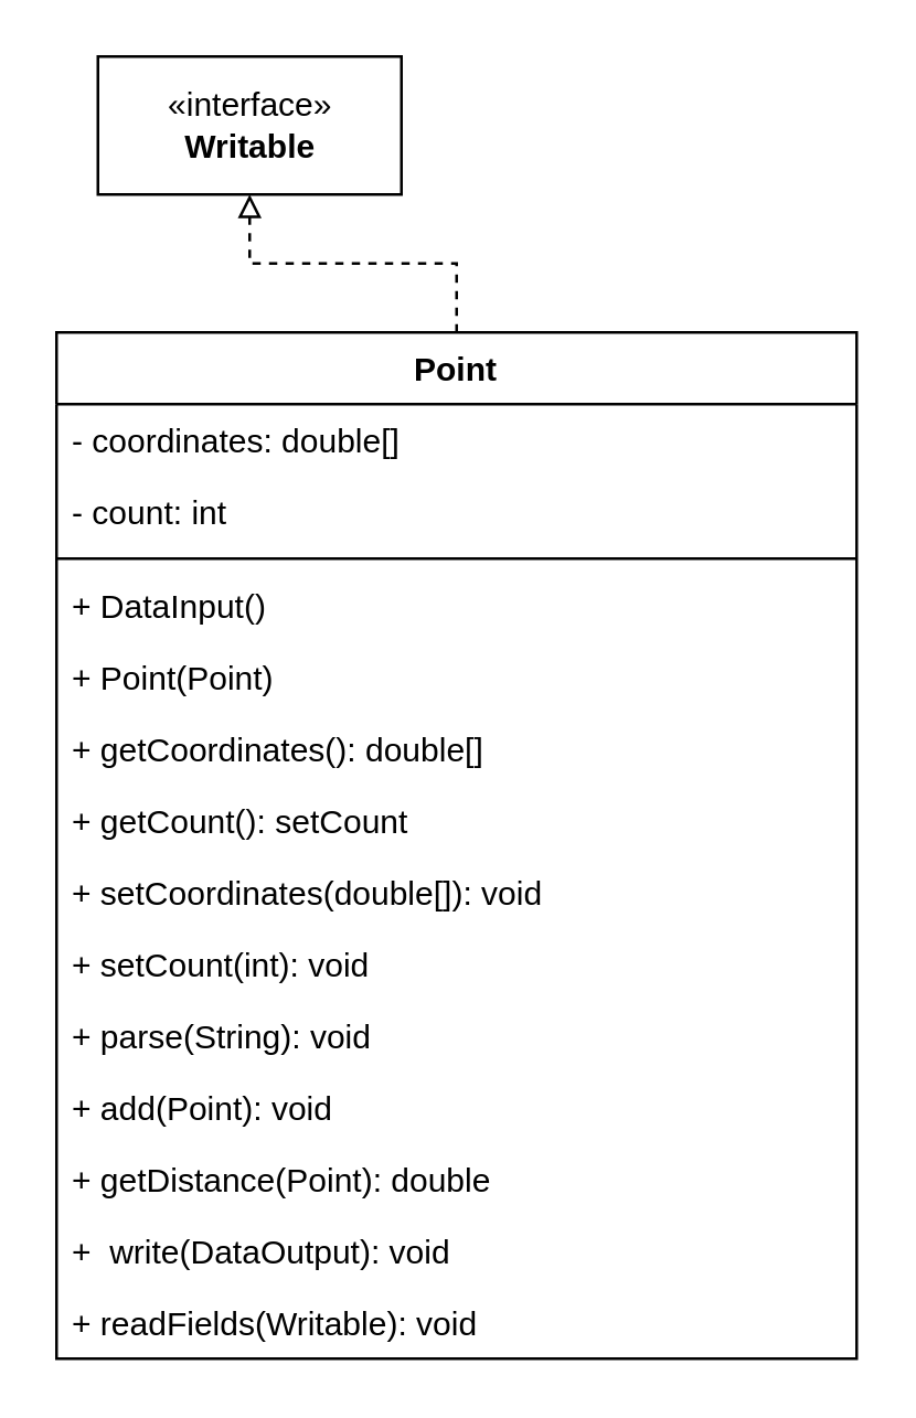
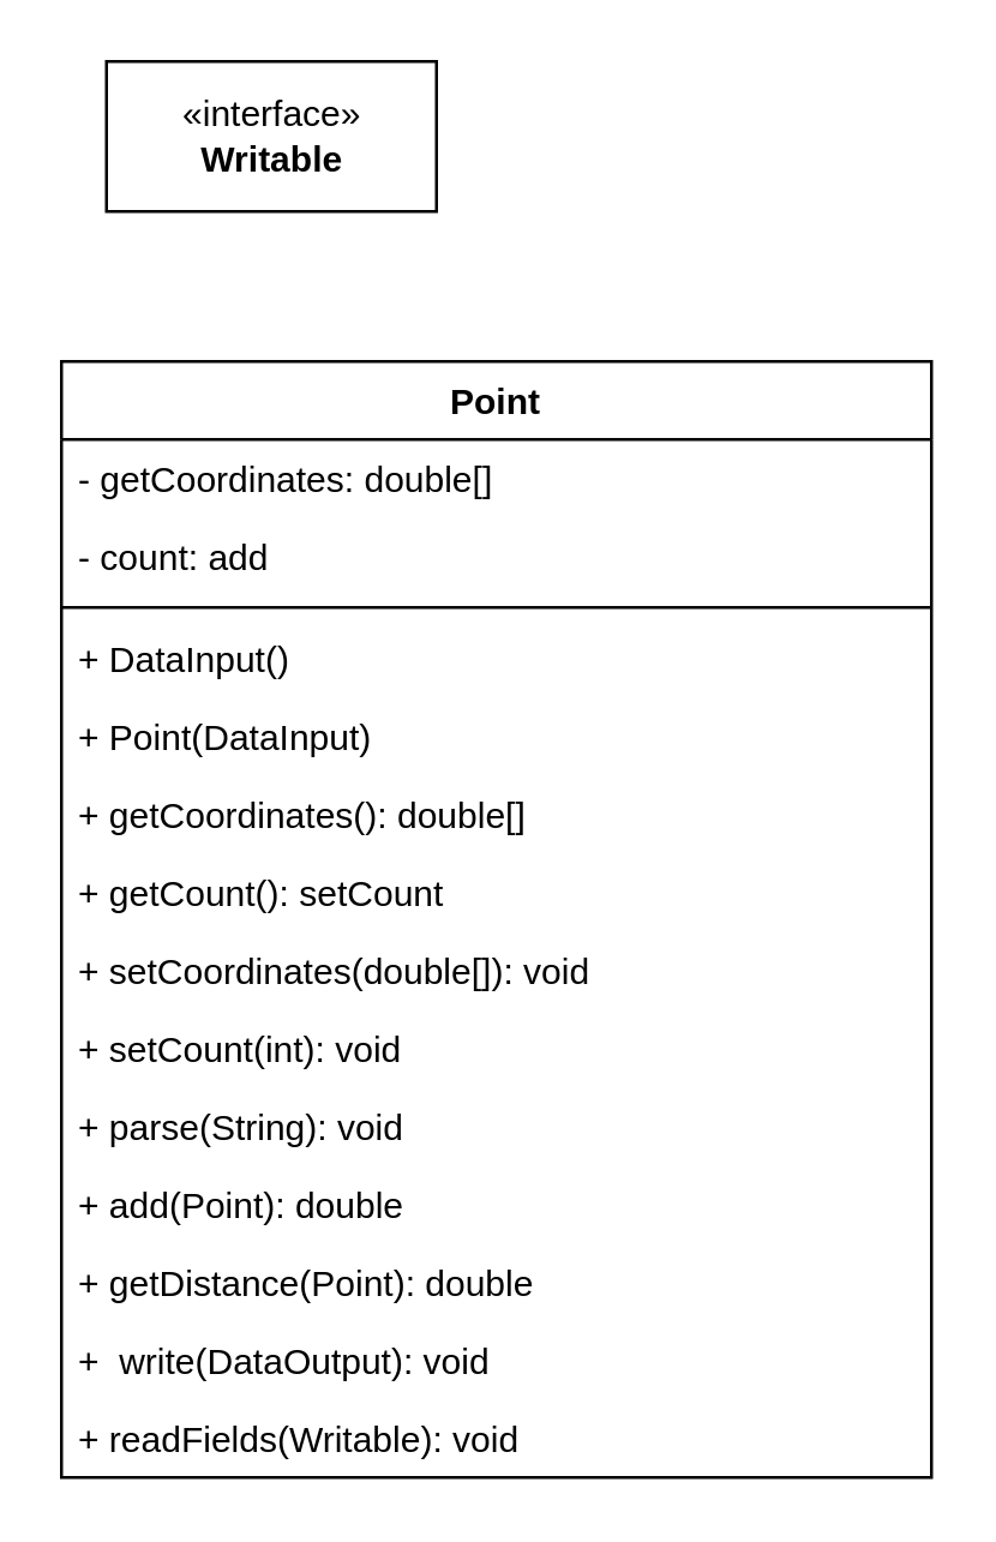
  <mxCell id="0" />
  <mxCell id="1" parent="0" />
- <mxCell id="2" style="edgeStyle=orthogonalEdgeStyle;rounded=0;orthogonalLoop=1;jettySize=auto;html=1;dashed=1;endArrow=block;endFill=0;" parent="1" source="4" target="3" edge="1"><mxGeometry relative="1" as="geometry" /></mxCell>
  <mxCell id="3" value="«interface»&lt;br&gt;&lt;b&gt;Writable&lt;/b&gt;" style="html=1;" parent="1" vertex="1"><mxGeometry x="35" y="20" width="110" height="50" as="geometry" /></mxCell>
  <mxCell id="4" value="Point" style="swimlane;fontStyle=1;align=center;verticalAlign=top;childLayout=stackLayout;horizontal=1;startSize=26;horizontalStack=0;resizeParent=1;resizeParentMax=0;resizeLast=0;collapsible=1;marginBottom=0;" parent="1" vertex="1"><mxGeometry x="20" y="120" width="290" height="372" as="geometry" /></mxCell>
- <mxCell id="5" value="- coordinates: double[]" style="text;strokeColor=none;fillColor=none;align=left;verticalAlign=top;spacingLeft=4;spacingRight=4;overflow=hidden;rotatable=0;points=[[0,0.5],[1,0.5]];portConstraint=eastwest;" parent="4" vertex="1"><mxGeometry y="26" width="290" height="26" as="geometry" /></mxCell>
- <mxCell id="6" value="- count: int" style="text;strokeColor=none;fillColor=none;align=left;verticalAlign=top;spacingLeft=4;spacingRight=4;overflow=hidden;rotatable=0;points=[[0,0.5],[1,0.5]];portConstraint=eastwest;" parent="4" vertex="1"><mxGeometry y="52" width="290" height="26" as="geometry" /></mxCell>
+ <mxCell id="5" value="- getCoordinates: double[]" style="text;strokeColor=none;fillColor=none;align=left;verticalAlign=top;spacingLeft=4;spacingRight=4;overflow=hidden;rotatable=0;points=[[0,0.5],[1,0.5]];portConstraint=eastwest;" parent="4" vertex="1"><mxGeometry y="26" width="290" height="26" as="geometry" /></mxCell>
+ <mxCell id="6" value="- count: add" style="text;strokeColor=none;fillColor=none;align=left;verticalAlign=top;spacingLeft=4;spacingRight=4;overflow=hidden;rotatable=0;points=[[0,0.5],[1,0.5]];portConstraint=eastwest;" parent="4" vertex="1"><mxGeometry y="52" width="290" height="26" as="geometry" /></mxCell>
  <mxCell id="7" value="" style="line;strokeWidth=1;fillColor=none;align=left;verticalAlign=middle;spacingTop=-1;spacingLeft=3;spacingRight=3;rotatable=0;labelPosition=right;points=[];portConstraint=eastwest;" parent="4" vertex="1"><mxGeometry y="78" width="290" height="8" as="geometry" /></mxCell>
  <mxCell id="8" value="+ DataInput()" style="text;strokeColor=none;fillColor=none;align=left;verticalAlign=top;spacingLeft=4;spacingRight=4;overflow=hidden;rotatable=0;points=[[0,0.5],[1,0.5]];portConstraint=eastwest;" parent="4" vertex="1"><mxGeometry y="86" width="290" height="26" as="geometry" /></mxCell>
- <mxCell id="9" value="+ Point(Point)" style="text;strokeColor=none;fillColor=none;align=left;verticalAlign=top;spacingLeft=4;spacingRight=4;overflow=hidden;rotatable=0;points=[[0,0.5],[1,0.5]];portConstraint=eastwest;" parent="4" vertex="1"><mxGeometry y="112" width="290" height="26" as="geometry" /></mxCell>
+ <mxCell id="9" value="+ Point(DataInput)" style="text;strokeColor=none;fillColor=none;align=left;verticalAlign=top;spacingLeft=4;spacingRight=4;overflow=hidden;rotatable=0;points=[[0,0.5],[1,0.5]];portConstraint=eastwest;" parent="4" vertex="1"><mxGeometry y="112" width="290" height="26" as="geometry" /></mxCell>
  <mxCell id="10" value="+ getCoordinates(): double[]" style="text;strokeColor=none;fillColor=none;align=left;verticalAlign=top;spacingLeft=4;spacingRight=4;overflow=hidden;rotatable=0;points=[[0,0.5],[1,0.5]];portConstraint=eastwest;" parent="4" vertex="1"><mxGeometry y="138" width="290" height="26" as="geometry" /></mxCell>
  <mxCell id="11" value="+ getCount(): setCount" style="text;strokeColor=none;fillColor=none;align=left;verticalAlign=top;spacingLeft=4;spacingRight=4;overflow=hidden;rotatable=0;points=[[0,0.5],[1,0.5]];portConstraint=eastwest;" parent="4" vertex="1"><mxGeometry y="164" width="290" height="26" as="geometry" /></mxCell>
  <mxCell id="12" value="+ setCoordinates(double[]): void" style="text;strokeColor=none;fillColor=none;align=left;verticalAlign=top;spacingLeft=4;spacingRight=4;overflow=hidden;rotatable=0;points=[[0,0.5],[1,0.5]];portConstraint=eastwest;" parent="4" vertex="1"><mxGeometry y="190" width="290" height="26" as="geometry" /></mxCell>
  <mxCell id="13" value="+ setCount(int): void" style="text;strokeColor=none;fillColor=none;align=left;verticalAlign=top;spacingLeft=4;spacingRight=4;overflow=hidden;rotatable=0;points=[[0,0.5],[1,0.5]];portConstraint=eastwest;" parent="4" vertex="1"><mxGeometry y="216" width="290" height="26" as="geometry" /></mxCell>
  <mxCell id="14" value="+ parse(String): void" style="text;strokeColor=none;fillColor=none;align=left;verticalAlign=top;spacingLeft=4;spacingRight=4;overflow=hidden;rotatable=0;points=[[0,0.5],[1,0.5]];portConstraint=eastwest;" parent="4" vertex="1"><mxGeometry y="242" width="290" height="26" as="geometry" /></mxCell>
- <mxCell id="15" value="+ add(Point): void" style="text;strokeColor=none;fillColor=none;align=left;verticalAlign=top;spacingLeft=4;spacingRight=4;overflow=hidden;rotatable=0;points=[[0,0.5],[1,0.5]];portConstraint=eastwest;" parent="4" vertex="1"><mxGeometry y="268" width="290" height="26" as="geometry" /></mxCell>
+ <mxCell id="15" value="+ add(Point): double" style="text;strokeColor=none;fillColor=none;align=left;verticalAlign=top;spacingLeft=4;spacingRight=4;overflow=hidden;rotatable=0;points=[[0,0.5],[1,0.5]];portConstraint=eastwest;" parent="4" vertex="1"><mxGeometry y="268" width="290" height="26" as="geometry" /></mxCell>
  <mxCell id="16" value="+ getDistance(Point): double" style="text;strokeColor=none;fillColor=none;align=left;verticalAlign=top;spacingLeft=4;spacingRight=4;overflow=hidden;rotatable=0;points=[[0,0.5],[1,0.5]];portConstraint=eastwest;" parent="4" vertex="1"><mxGeometry y="294" width="290" height="26" as="geometry" /></mxCell>
  <mxCell id="17" value="+  write(DataOutput): void" style="text;strokeColor=none;fillColor=none;align=left;verticalAlign=top;spacingLeft=4;spacingRight=4;overflow=hidden;rotatable=0;points=[[0,0.5],[1,0.5]];portConstraint=eastwest;" parent="4" vertex="1"><mxGeometry y="320" width="290" height="26" as="geometry" /></mxCell>
  <mxCell id="18" value="+ readFields(Writable): void" style="text;strokeColor=none;fillColor=none;align=left;verticalAlign=top;spacingLeft=4;spacingRight=4;overflow=hidden;rotatable=0;points=[[0,0.5],[1,0.5]];portConstraint=eastwest;" parent="4" vertex="1"><mxGeometry y="346" width="290" height="26" as="geometry" /></mxCell>
